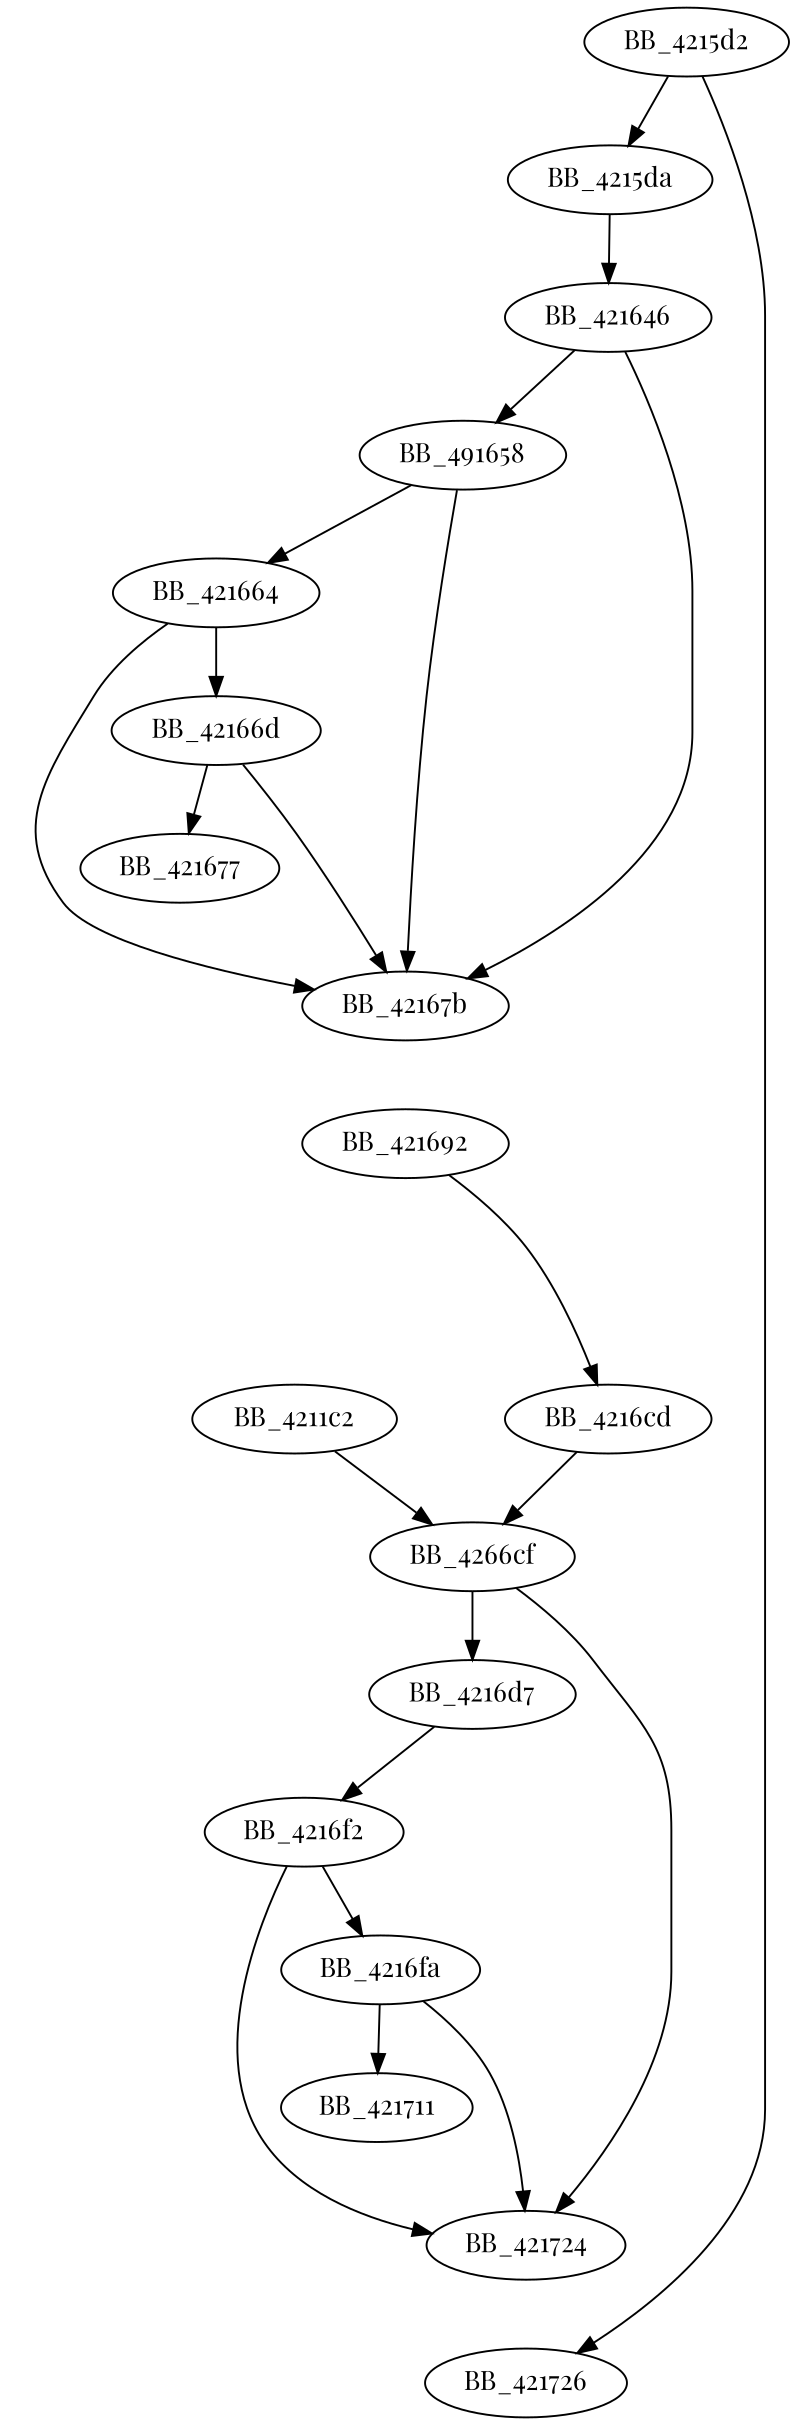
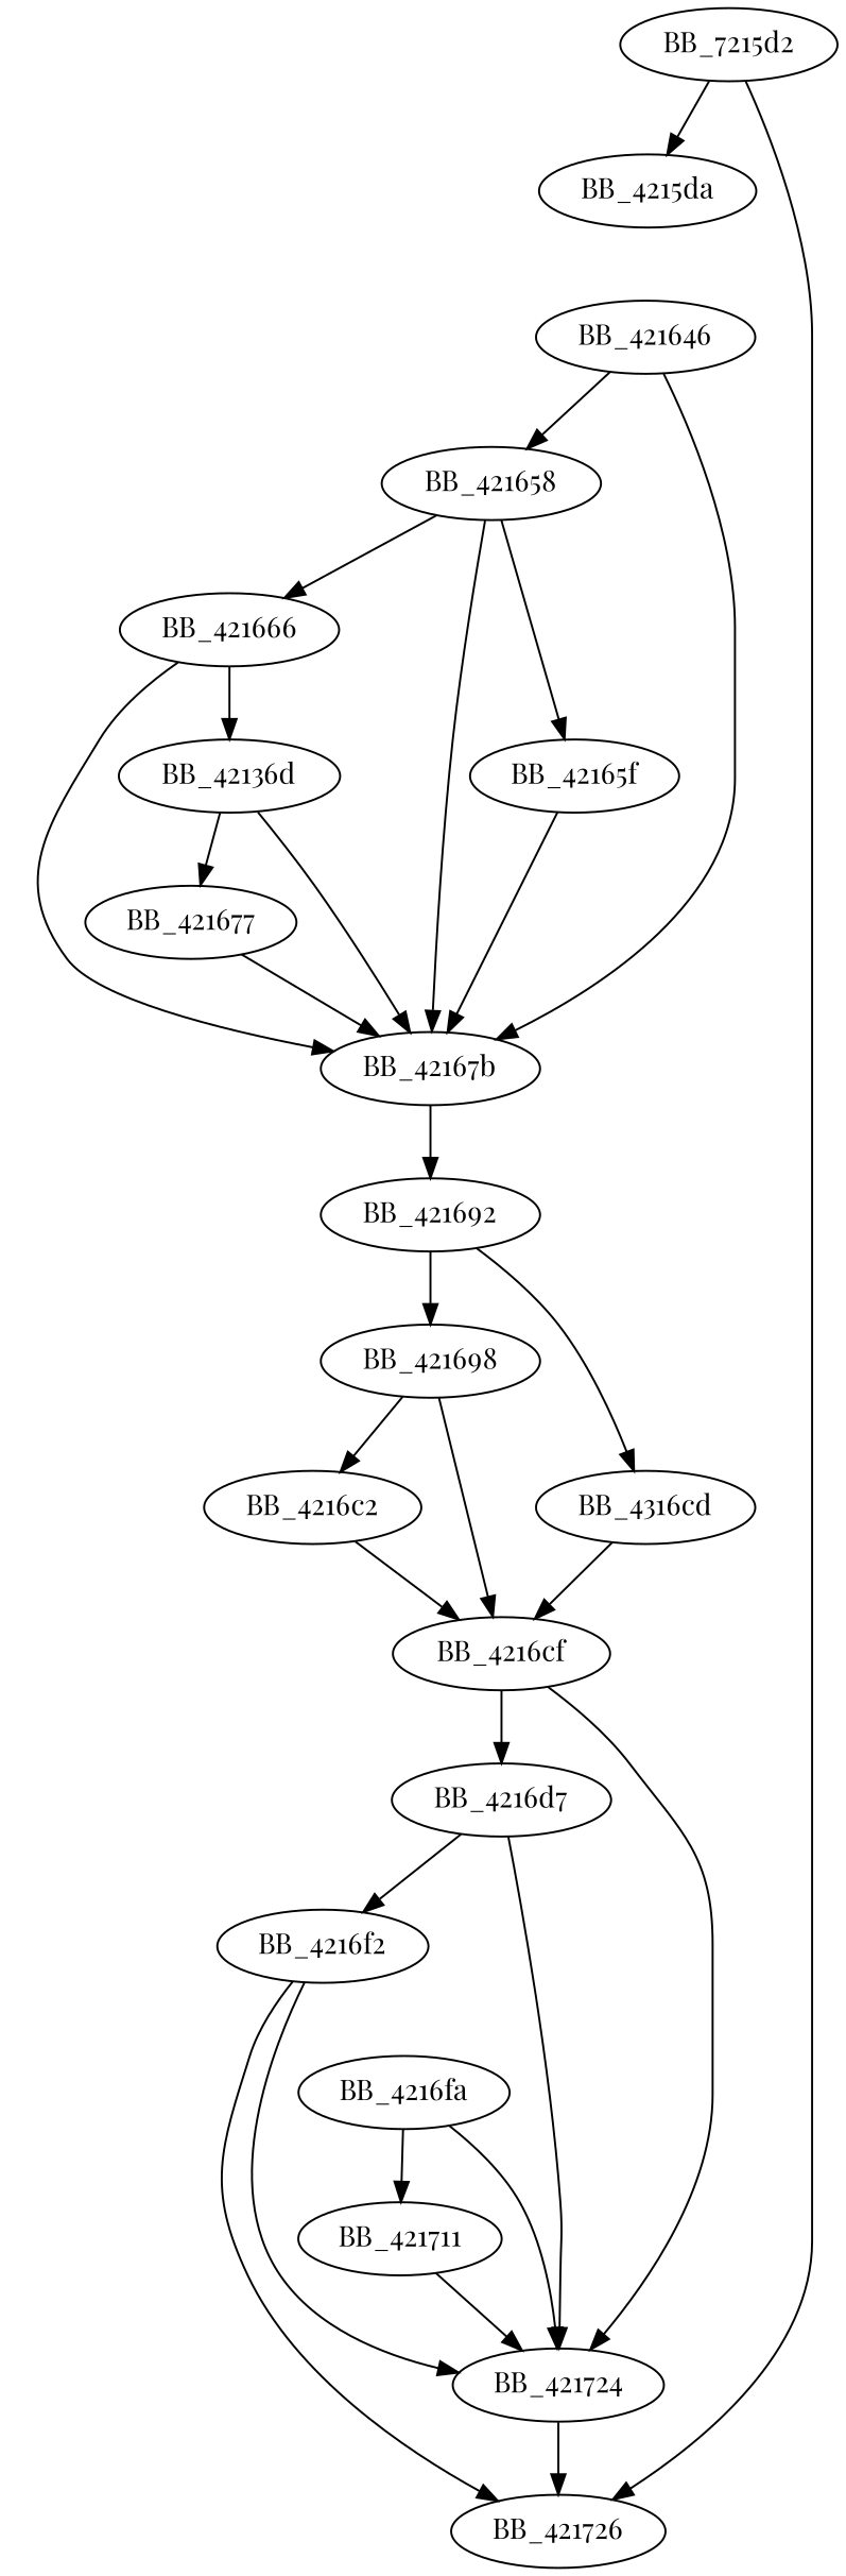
  digraph {
    fontname="Playfair Display"
    node [fontname="Playfair Display"]
    edge [fontname="Playfair Display"]
-   BB_4215d2
+   BB_4215d2 [label=BB_7215d2]
    BB_4215da
    BB_421726
    n4 [label=BB_421646]
-   BB_421658 [label=BB_491658]
+   BB_421658
    BB_42167b
-   BB_421666 [label=BB_421664]
+   BB_42165f
+   BB_421666
    BB_421692
-   BB_4216cd
-   BB_42166d
+   BB_421698
+   BB_4216cd [label=BB_4316cd]
+   BB_42166d [label=BB_42136d]
    n13 [label=BB_421677]
-   BB_4216c2 [label=BB_4211c2]
-   BB_4216cf [label=BB_4266cf]
+   BB_4216c2
+   BB_4216cf
    BB_4216d7
    BB_421724
    BB_4216f2
    BB_4216fa
    BB_421711
    BB_4215d2 -> BB_4215da
    BB_4215d2 -> BB_421726
-   BB_4215da -> n4
    n4 -> BB_421658
    n4 -> BB_42167b
    BB_421658 -> BB_42167b
+   BB_421658 -> BB_42165f
    BB_421658 -> BB_421666
+   BB_42167b -> BB_421692
+   BB_42165f -> BB_42167b
    BB_421666 -> BB_42167b
    BB_421666 -> BB_42166d
+   BB_421692 -> BB_421698
    BB_421692 -> BB_4216cd
+   BB_421698 -> BB_4216c2
+   BB_421698 -> BB_4216cf
    BB_4216cd -> BB_4216cf
    BB_42166d -> BB_42167b
    BB_42166d -> n13
+   n13 -> BB_42167b
    BB_4216c2 -> BB_4216cf
    BB_4216cf -> BB_4216d7
    BB_4216cf -> BB_421724
+   BB_4216d7 -> BB_421724
    BB_4216d7 -> BB_4216f2
+   BB_421724 -> BB_421726
    BB_4216f2 -> BB_421724
-   BB_4216f2 -> BB_4216fa
+   BB_4216f2 -> BB_421726
    BB_4216fa -> BB_421724
    BB_4216fa -> BB_421711
+   BB_421711 -> BB_421724
  }
